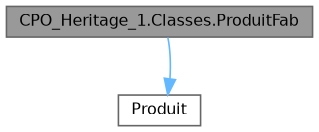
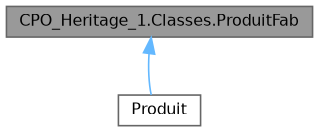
  digraph {
    node [color=gray40 fontname=Helvetica fontsize=10 shape=box style=filled]
    n1 [fillcolor=grey60 fontcolor=black height=0.2 label="CPO_Heritage_1.Classes.ProduitFab" width=0.4]
    n2 [fillcolor=white height=0.2 label=Produit width=0.4]
-   n2 -> n1 [color=steelblue1 dir=back fontname=Helvetica fontsize=10 labelfontname=Helvetica labelfontsize=10 style=solid]
+   n1 -> n2 [color=steelblue1 dir=back fontname=Helvetica fontsize=10 labelfontname=Helvetica labelfontsize=10 style=solid]
  }
